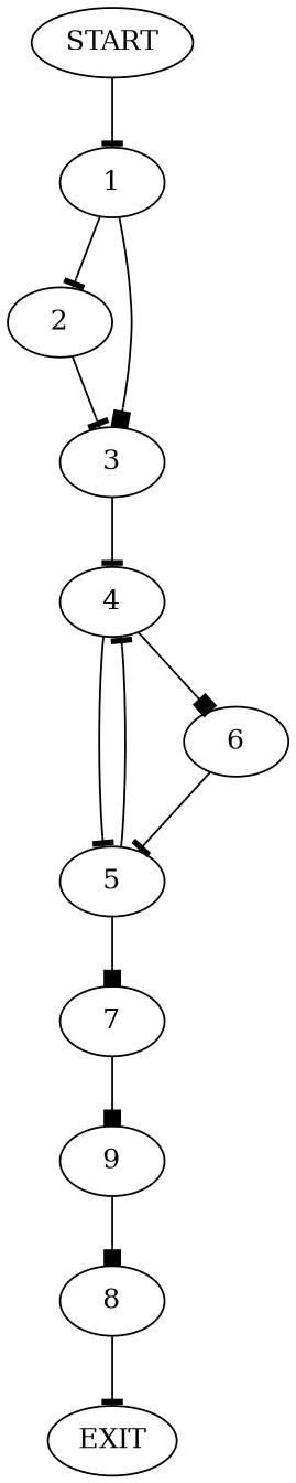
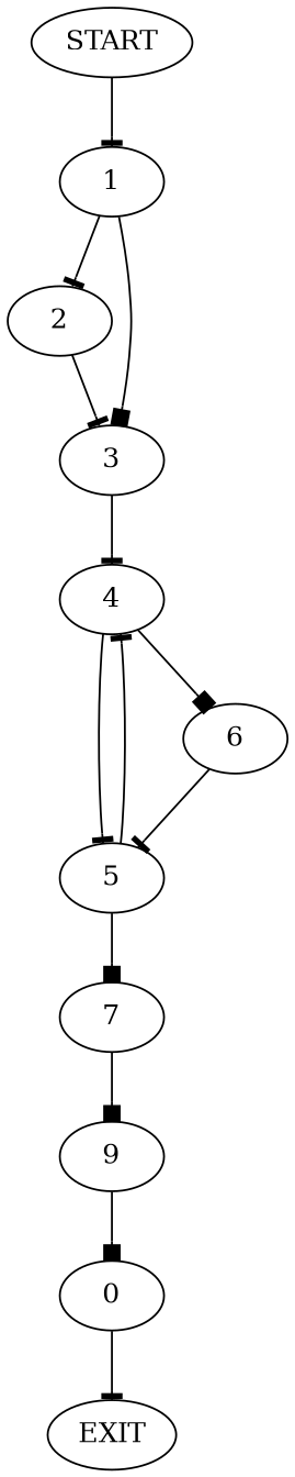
  digraph {
    edge [arrowhead=tee]
    n1 [label=START]
    1
    2
    3
    n5 [label=EXIT]
    4
    5
    6
    7
    9
-   8
+   8 [label=0]
    n1 -> 1
    1 -> 2
    1 -> 3 [arrowhead=box]
    2 -> 3
    3 -> 4
    4 -> 5
    4 -> 6 [arrowhead=box]
    5 -> 4
    5 -> 7 [arrowhead=box]
    6 -> 5
    7 -> 9 [arrowhead=box]
    9 -> 8 [arrowhead=box]
    8 -> n5
  }
